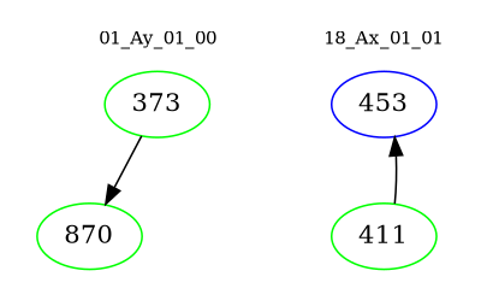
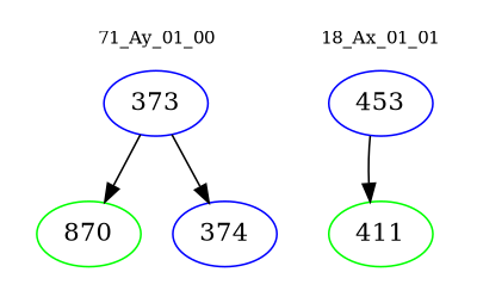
  digraph {
    node [color=blue]
    edge [color=black]
-   n1 [color=green label=373]
+   n1 [label=373]
    n2 [color=green label=870]
+   n3 [label=374]
    n4 [label=453]
    n5 [color=green label=411]
    subgraph cluster_1 {
      color=white
      fontsize=10
-     label="01_Ay_01_00"
+     label="71_Ay_01_00"
      n1
      n2
+     n3
    }
    subgraph cluster_2 {
      color=white
      fontsize=10
      label="18_Ax_01_01"
      n4
      n5
    }
    n1 -> n2
-   n5 -> n4
+   n1 -> n3
+   n4 -> n5
  }
